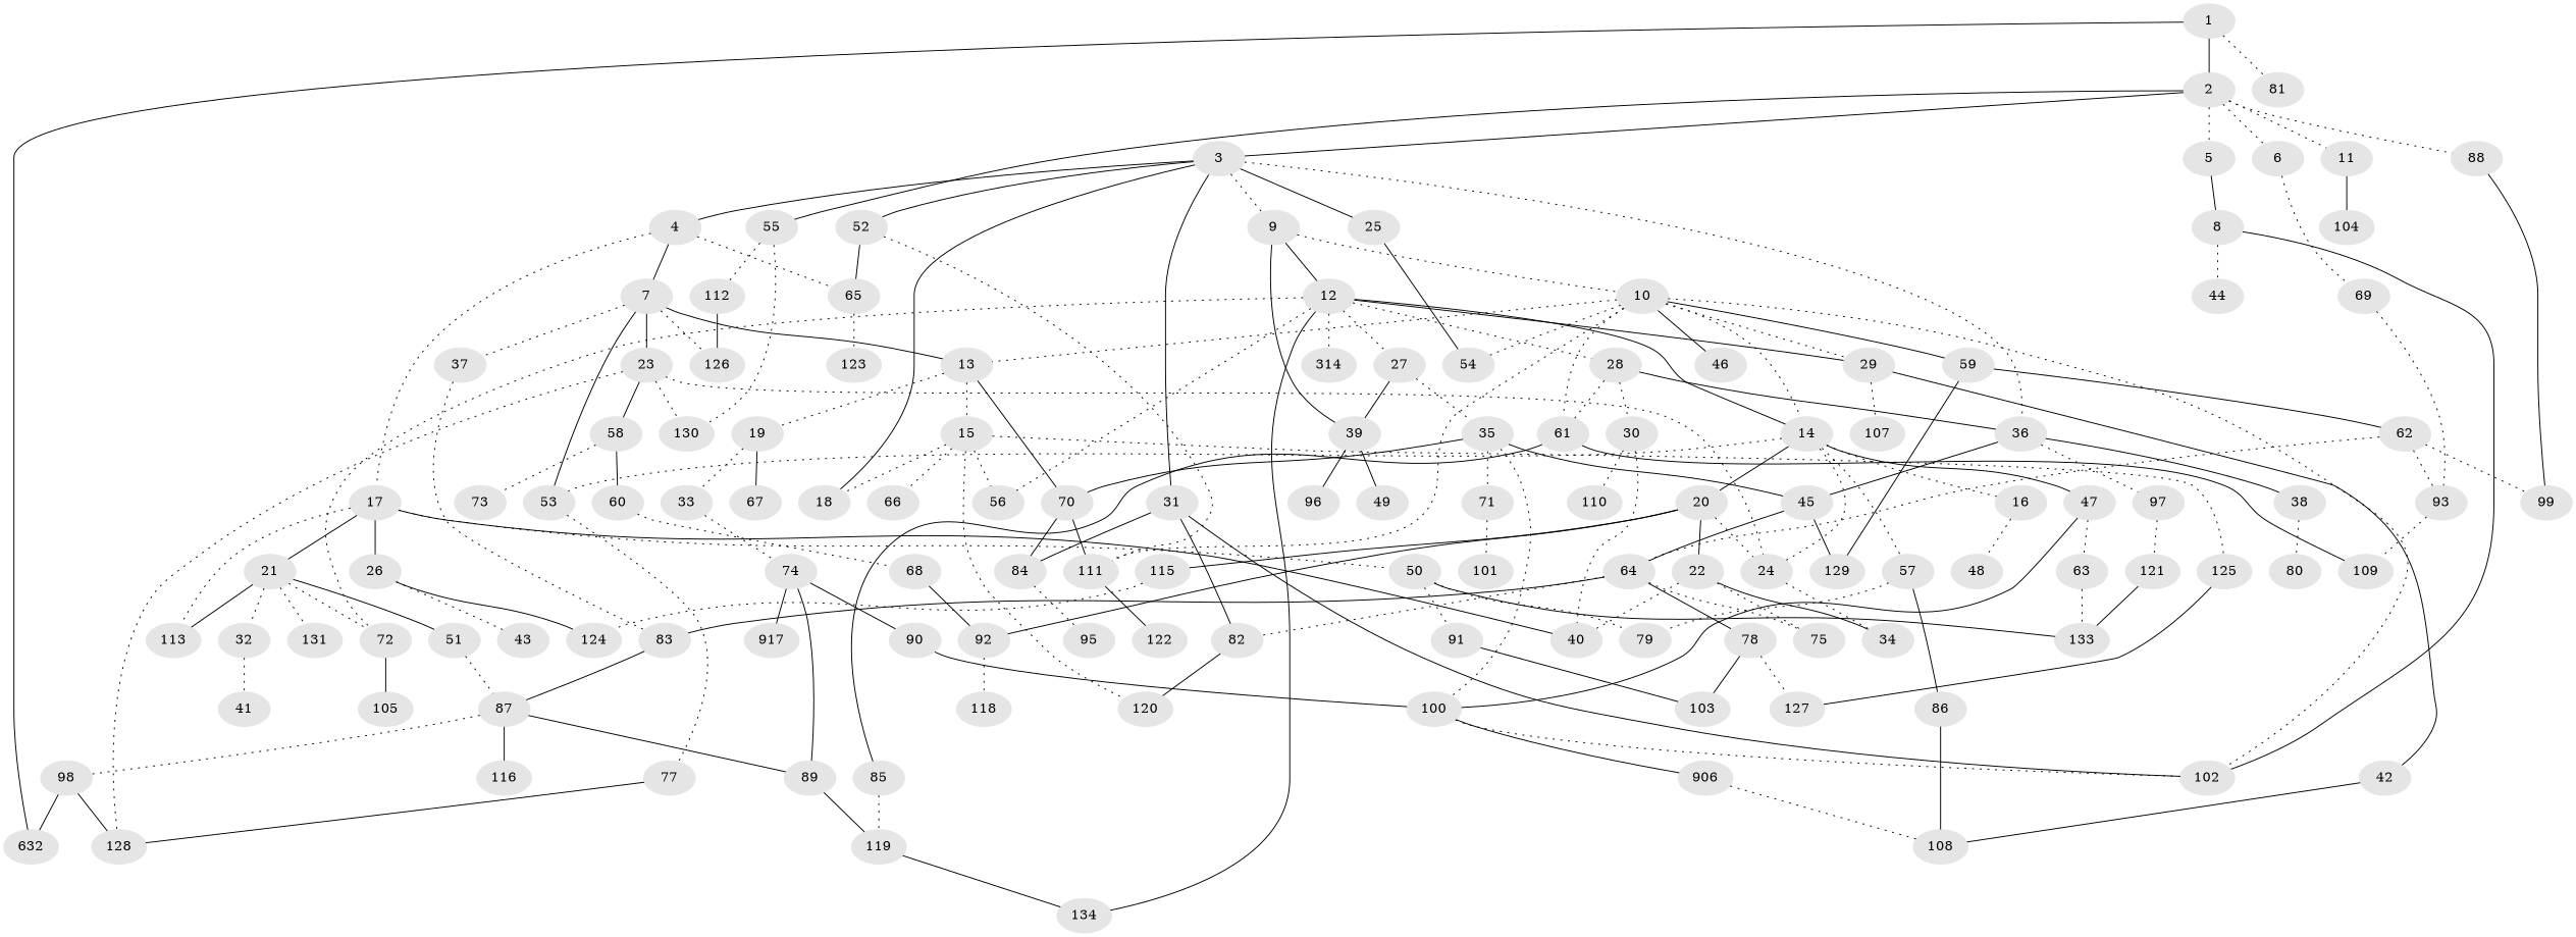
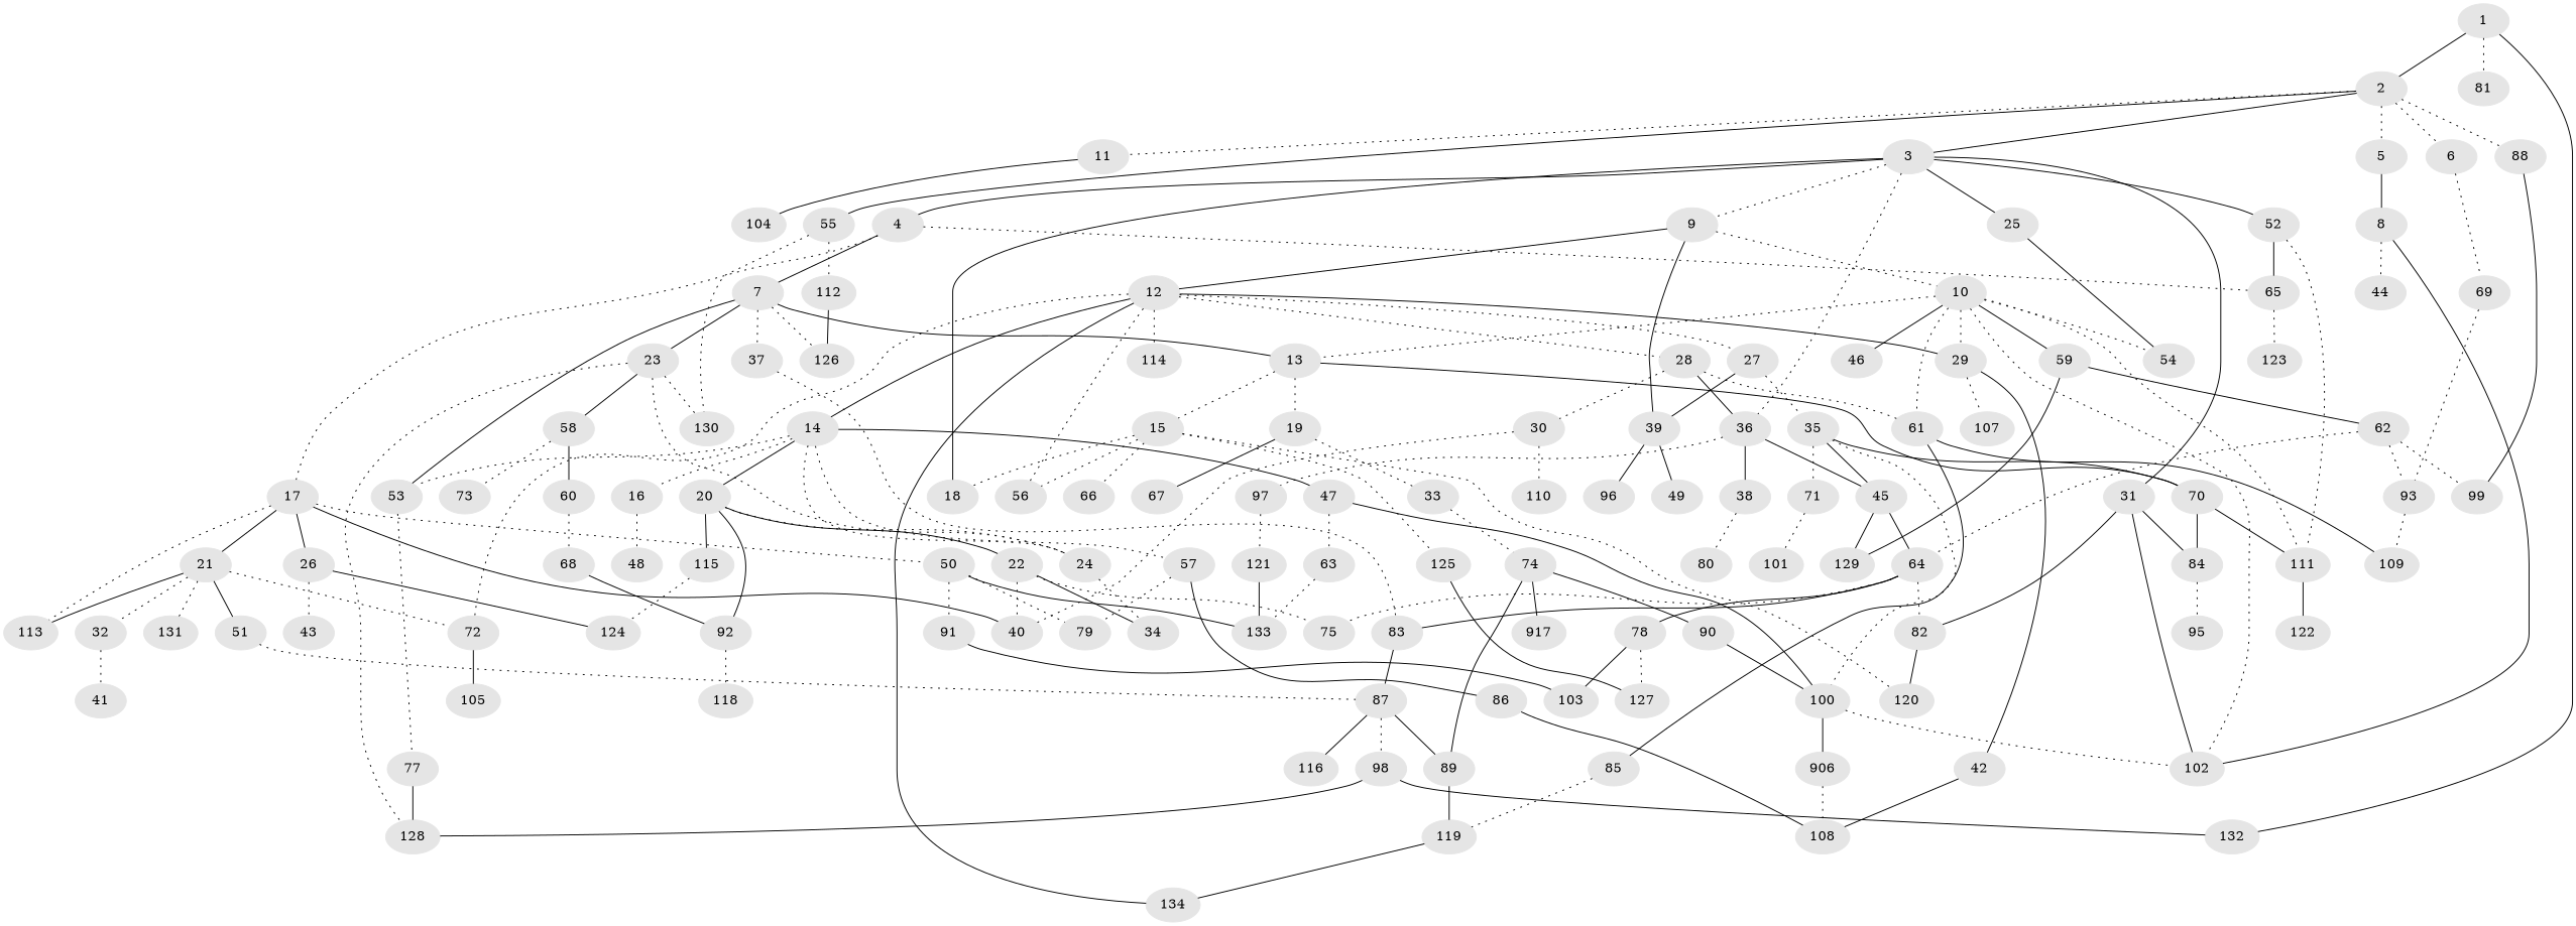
  graph {
    node [color=gray90 style=filled]
    edge [style=dotted]
    1
    2
    81
-   132 [label=632]
+   132
    3
    5
    6
    11
    55
    88
    4
    9
    18
    25
    31
    36
    52
    8
    69
    104
    130
    112
    99
    7
    17
    65
    10
    12
    39
    54
    102
    82
    84
    45
    38
    97
    111
    13
    23
    37
    53
    126
    21
    26
    40
    50
    113
    123
    44
    93
    15
    19
    70
    24
    58
    128
    83
    77
    14
    29
    46
    59
    61
    27
    28
    56
    72
-   114 [label=314]
+   114
    134
    49
    96
    16
    20
    47
    57
    42
    107
    129
    62
    85
    109
    122
    35
    30
    105
    66
    120
    125
    33
    67
    48
    22
    92
    115
    34
    100
    63
    79
    86
    127
    32
    51
    131
    43
    124
    91
    133
    74
    75
    118
    41
    87
    60
    73
    71
    110
    108
    95
    89
    90
    n121 [label=917]
    64
    101
    n124 [label=906]
    80
    121
    78
    103
    98
    116
    68
    119
    1 -- 2 [style=solid]
    1 -- 81
    1 -- 132 [style=solid]
    2 -- 3 [style=solid]
    2 -- 5
    2 -- 6
    2 -- 11
    2 -- 55 [style=solid]
    2 -- 88
    3 -- 4 [style=solid]
    3 -- 9
    3 -- 18 [style=solid]
    3 -- 25 [style=solid]
    3 -- 31 [style=solid]
    3 -- 36
    3 -- 52 [style=solid]
    5 -- 8 [style=solid]
    6 -- 69
    11 -- 104 [style=solid]
    55 -- 130
    55 -- 112
    88 -- 99 [style=solid]
    4 -- 7 [style=solid]
    4 -- 17
    4 -- 65
    9 -- 10
    9 -- 12 [style=solid]
    9 -- 39 [style=solid]
    25 -- 54 [style=solid]
    31 -- 102 [style=solid]
    31 -- 82 [style=solid]
    31 -- 84 [style=solid]
    36 -- 45 [style=solid]
    36 -- 38 [style=solid]
    36 -- 97
    52 -- 65 [style=solid]
    52 -- 111
    8 -- 102 [style=solid]
    8 -- 44
    69 -- 93
    112 -- 126 [style=solid]
    7 -- 13 [style=solid]
    7 -- 23 [style=solid]
    7 -- 37
    7 -- 53 [style=solid]
    7 -- 126
    17 -- 21 [style=solid]
    17 -- 26 [style=solid]
    17 -- 40 [style=solid]
    17 -- 50
    17 -- 113
    65 -- 123
    10 -- 54
    10 -- 102
    10 -- 111
    10 -- 13
-   10 -- 14
    10 -- 29
    10 -- 46 [style=solid]
    10 -- 59 [style=solid]
    10 -- 61
    12 -- 14 [style=solid]
    12 -- 29 [style=solid]
    12 -- 27
    12 -- 28
    12 -- 56
    12 -- 72
    12 -- 114
    12 -- 134 [style=solid]
    39 -- 49 [style=solid]
    39 -- 96 [style=solid]
    82 -- 120 [style=solid]
    84 -- 95
    45 -- 129 [style=solid]
    45 -- 64 [style=solid]
    38 -- 80
    97 -- 121
    111 -- 122 [style=solid]
    13 -- 15
    13 -- 19
    13 -- 70 [style=solid]
    23 -- 130
    23 -- 24
    23 -- 58 [style=solid]
    23 -- 128
    37 -- 83
    53 -- 77
    21 -- 113 [style=solid]
    21 -- 72
    21 -- 32
    21 -- 51 [style=solid]
    21 -- 131
    26 -- 43
    26 -- 124 [style=solid]
    50 -- 79
    50 -- 91
    50 -- 133 [style=solid]
    93 -- 109
    15 -- 18
    15 -- 56
    15 -- 66
    15 -- 120
    15 -- 125
    19 -- 33
    19 -- 67 [style=solid]
    70 -- 84 [style=solid]
    70 -- 111 [style=solid]
    24 -- 34
    58 -- 60 [style=solid]
    58 -- 73
    83 -- 87 [style=solid]
    77 -- 128 [style=solid]
    14 -- 53
    14 -- 24
    14 -- 16
    14 -- 20 [style=solid]
    14 -- 47 [style=solid]
    14 -- 57
    29 -- 42 [style=solid]
    29 -- 107
    59 -- 129 [style=solid]
    59 -- 62 [style=solid]
    61 -- 85 [style=solid]
    61 -- 109 [style=solid]
    27 -- 39 [style=solid]
    27 -- 35
    28 -- 36 [style=solid]
    28 -- 61
    28 -- 30
    72 -- 105 [style=solid]
    16 -- 48
    20 -- 24
    20 -- 22 [style=solid]
    20 -- 92 [style=solid]
    20 -- 115 [style=solid]
    47 -- 100 [style=solid]
    47 -- 63
    57 -- 79
    57 -- 86 [style=solid]
    42 -- 108 [style=solid]
    62 -- 99
    62 -- 93
    62 -- 64
    85 -- 119
    35 -- 45 [style=solid]
    35 -- 70 [style=solid]
    35 -- 100
    35 -- 71
    30 -- 40
    30 -- 110
    125 -- 127 [style=solid]
    33 -- 74
    22 -- 40
    22 -- 34 [style=solid]
    22 -- 75
    92 -- 118
    115 -- 124
    100 -- 102
    100 -- n124 [style=solid]
    63 -- 133
    86 -- 108 [style=solid]
    32 -- 41
    51 -- 87
    91 -- 103 [style=solid]
    74 -- 89 [style=solid]
    74 -- 90 [style=solid]
    74 -- n121 [style=solid]
    87 -- 89 [style=solid]
    87 -- 98
    87 -- 116 [style=solid]
    60 -- 68
    71 -- 101
    89 -- 119 [style=solid]
    90 -- 100 [style=solid]
    64 -- 82
    64 -- 83 [style=solid]
    64 -- 75
    64 -- 78 [style=solid]
    n124 -- 108
    121 -- 133 [style=solid]
    78 -- 127
    78 -- 103 [style=solid]
    98 -- 132 [style=solid]
    98 -- 128 [style=solid]
    68 -- 92 [style=solid]
    119 -- 134 [style=solid]
  }
